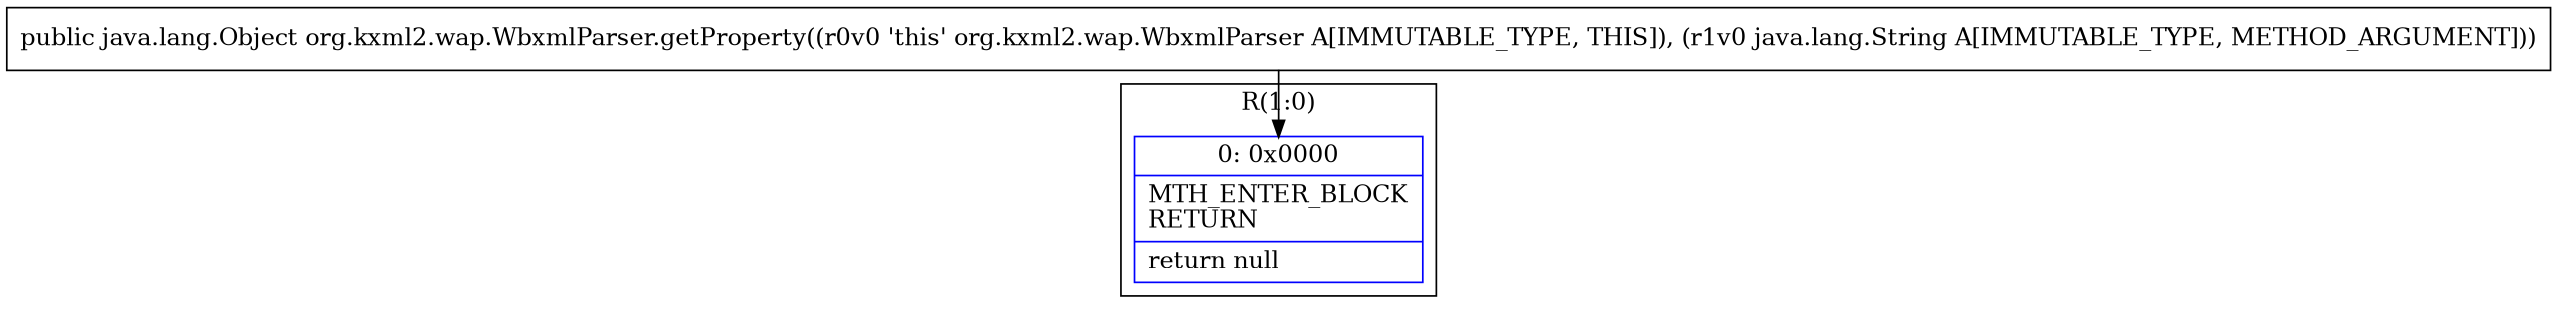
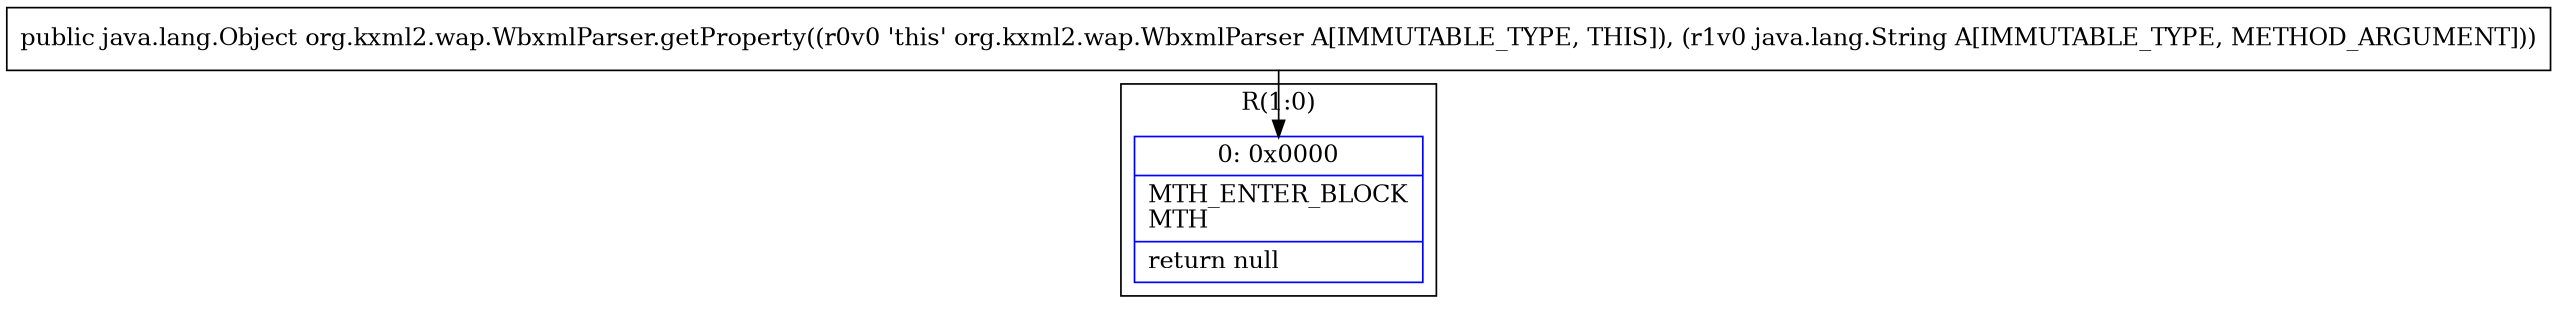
  digraph {
    node [shape=record]
-   n1 [color=blue label="{0\:\ 0x0000|MTH_ENTER_BLOCK\lRETURN\l|return null\l}"]
+   n1 [color=blue label="{0\:\ 0x0000|MTH_ENTER_BLOCK\lMTH\l|return null\l}"]
    n2 [label="{public java.lang.Object org.kxml2.wap.WbxmlParser.getProperty((r0v0 'this' org.kxml2.wap.WbxmlParser A[IMMUTABLE_TYPE, THIS]), (r1v0 java.lang.String A[IMMUTABLE_TYPE, METHOD_ARGUMENT])) }"]
    subgraph cluster_1 {
      label="R(1:0)"
      n1
    }
    n2 -> n1
  }
